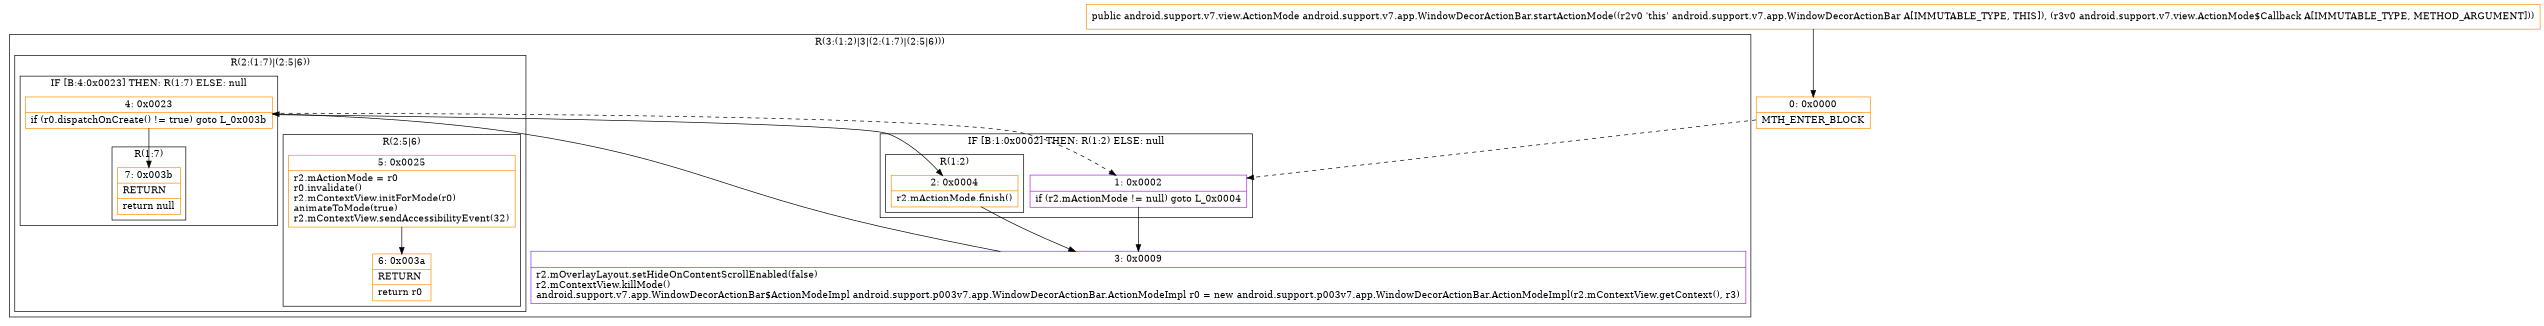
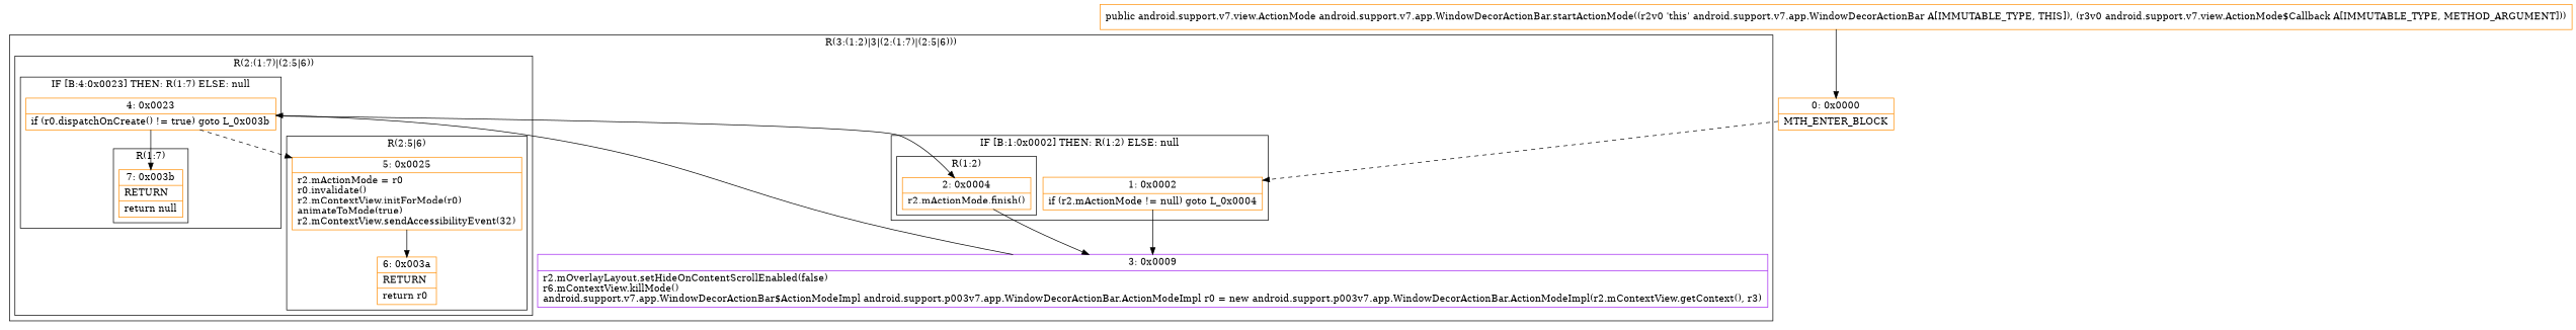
  digraph {
    node [color=darkorange shape=record]
    n1 [label="{2\:\ 0x0004|r2.mActionMode.finish()\l}"]
-   n2 [color=purple label="{1\:\ 0x0002|if (r2.mActionMode != null) goto L_0x0004\l}"]
+   n2 [label="{1\:\ 0x0002|if (r2.mActionMode != null) goto L_0x0004\l}"]
    n3 [label="{7\:\ 0x003b|RETURN\l|return null\l}"]
    n4 [label="{4\:\ 0x0023|if (r0.dispatchOnCreate() != true) goto L_0x003b\l}"]
    n5 [label="{5\:\ 0x0025|r2.mActionMode = r0\lr0.invalidate()\lr2.mContextView.initForMode(r0)\lanimateToMode(true)\lr2.mContextView.sendAccessibilityEvent(32)\l}"]
    n6 [label="{6\:\ 0x003a|RETURN\l|return r0\l}"]
-   n7 [color=purple label="{3\:\ 0x0009|r2.mOverlayLayout.setHideOnContentScrollEnabled(false)\lr2.mContextView.killMode()\landroid.support.v7.app.WindowDecorActionBar$ActionModeImpl android.support.p003v7.app.WindowDecorActionBar.ActionModeImpl r0 = new android.support.p003v7.app.WindowDecorActionBar.ActionModeImpl(r2.mContextView.getContext(), r3)\l}"]
+   n7 [color=purple label="{3\:\ 0x0009|r2.mOverlayLayout.setHideOnContentScrollEnabled(false)\lr6.mContextView.killMode()\landroid.support.v7.app.WindowDecorActionBar$ActionModeImpl android.support.p003v7.app.WindowDecorActionBar.ActionModeImpl r0 = new android.support.p003v7.app.WindowDecorActionBar.ActionModeImpl(r2.mContextView.getContext(), r3)\l}"]
    n8 [label="{0\:\ 0x0000|MTH_ENTER_BLOCK\l}"]
    n9 [label="{public android.support.v7.view.ActionMode android.support.v7.app.WindowDecorActionBar.startActionMode((r2v0 'this' android.support.v7.app.WindowDecorActionBar A[IMMUTABLE_TYPE, THIS]), (r3v0 android.support.v7.view.ActionMode$Callback A[IMMUTABLE_TYPE, METHOD_ARGUMENT])) }"]
    subgraph cluster_1 {
      label="R(3:(1:2)|3|(2:(1:7)|(2:5|6)))"
      n7
      subgraph cluster_2 {
        label="IF [B:1:0x0002] THEN: R(1:2) ELSE: null"
        n2
        subgraph cluster_3 {
          label="R(1:2)"
          n1
        }
      }
      subgraph cluster_4 {
        label="R(2:(1:7)|(2:5|6))"
        subgraph cluster_5 {
          label="IF [B:4:0x0023] THEN: R(1:7) ELSE: null"
          n4
          subgraph cluster_6 {
            label="R(1:7)"
            n3
          }
        }
        subgraph cluster_7 {
          label="R(2:5|6)"
          n5
          n6
        }
      }
    }
    n1 -> n7
    n2 -> n7 [style=solid]
    n4 -> n1
    n4 -> n3
-   n4 -> n2 [style=dashed]
+   n4 -> n5 [style=dashed]
    n5 -> n6
    n7 -> n4
    n8 -> n2 [style=dashed]
    n9 -> n8
  }
